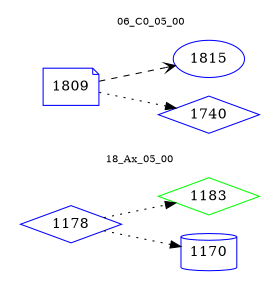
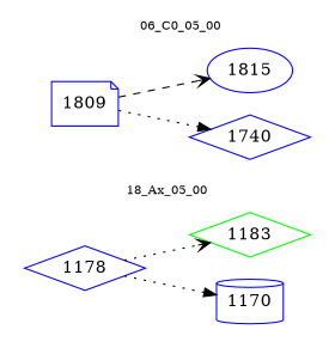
  digraph {
    rankdir=LR
    node [color=blue shape=diamond]
    edge [arrowhead=normal color=black style=dotted]
    n1 [label=1178]
    n2 [label=1170 shape=cylinder]
    n3 [color=green label=1183]
    n4 [label=1809 shape=note]
    n5 [label=1740]
    n6 [label=1815 shape=ellipse]
    subgraph cluster_1 {
      color=white
      fontsize=10
      label="18_Ax_05_00"
      n1
      n2
      n3
    }
    subgraph cluster_2 {
      color=white
      fontsize=10
      label="06_C0_05_00"
      n4
      n5
      n6
    }
    n1 -> n2
-   n1 -> n3
+   n1 -> n3 [arrowhead=vee]
    n4 -> n5
    n4 -> n6 [arrowhead=vee style=dashed]
  }
